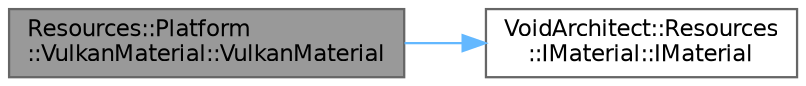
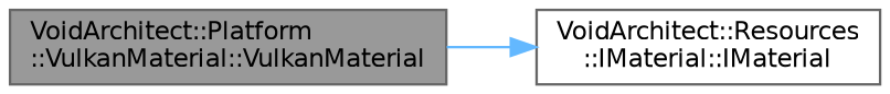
  digraph {
    rankdir=LR
    node [fontname=Helvetica fontsize=10 shape=box style=filled]
-   n1 [color=gray40 fillcolor=grey60 fontcolor=black height=0.2 label="Resources::Platform\l::VulkanMaterial::VulkanMaterial" width=0.4]
+   n1 [color=gray40 fillcolor=grey60 fontcolor=black height=0.2 label="VoidArchitect::Platform\l::VulkanMaterial::VulkanMaterial" width=0.4]
    n2 [color=grey40 fillcolor=white height=0.2 label="VoidArchitect::Resources\l::IMaterial::IMaterial" width=0.4]
    n1 -> n2 [color=steelblue1 fontname=Helvetica fontsize=10 labelfontname=Helvetica labelfontsize=10 style=solid]
  }
